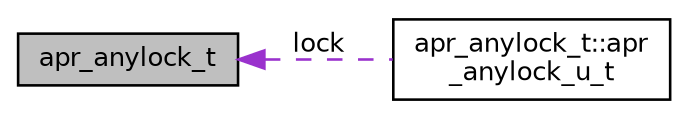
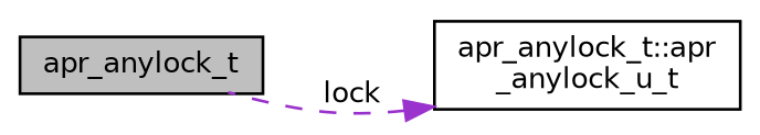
  digraph {
    rankdir=LR
    node [color=black fontname=Helvetica fontsize=10 shape=record style=filled]
    n1 [fillcolor=grey75 fontcolor=black height=0.2 label=apr_anylock_t width=0.4]
    n2 [fillcolor=white height=0.2 label="apr_anylock_t::apr\l_anylock_u_t" width=0.4]
-   n1 -> n2 [color=darkorchid3 dir=back fontname=Helvetica fontsize=10 label=" lock" labelfontname=Helvetica labelfontsize=10 style=dashed]
+   n2 -> n1 [color=darkorchid3 dir=back fontname=Helvetica fontsize=10 label=" lock" labelfontname=Helvetica labelfontsize=10 style=dashed]
  }
